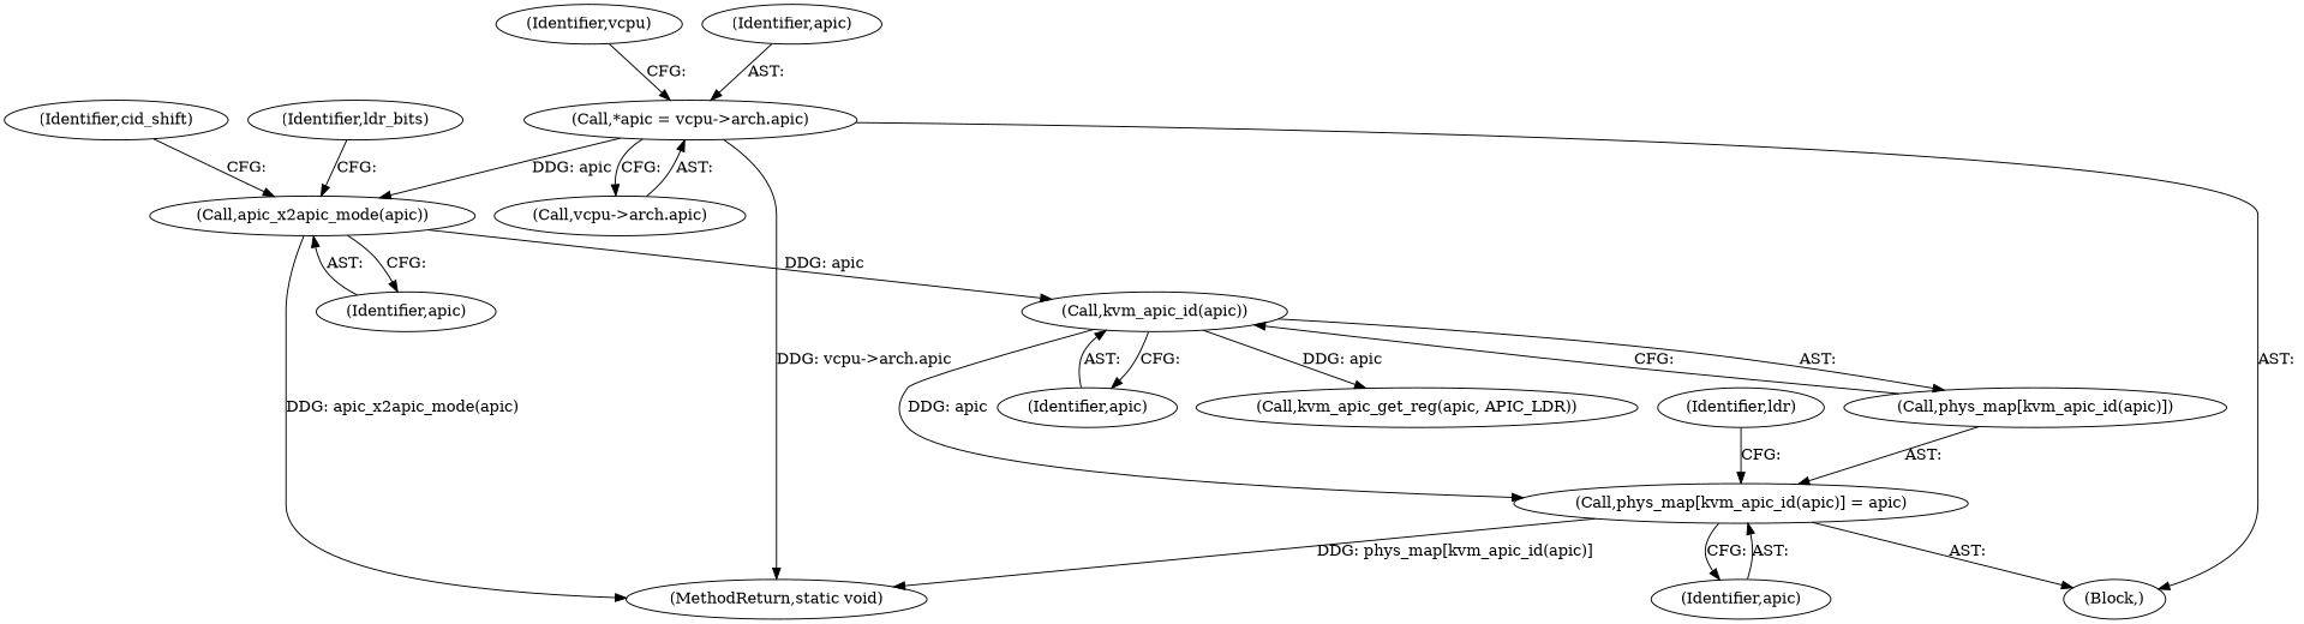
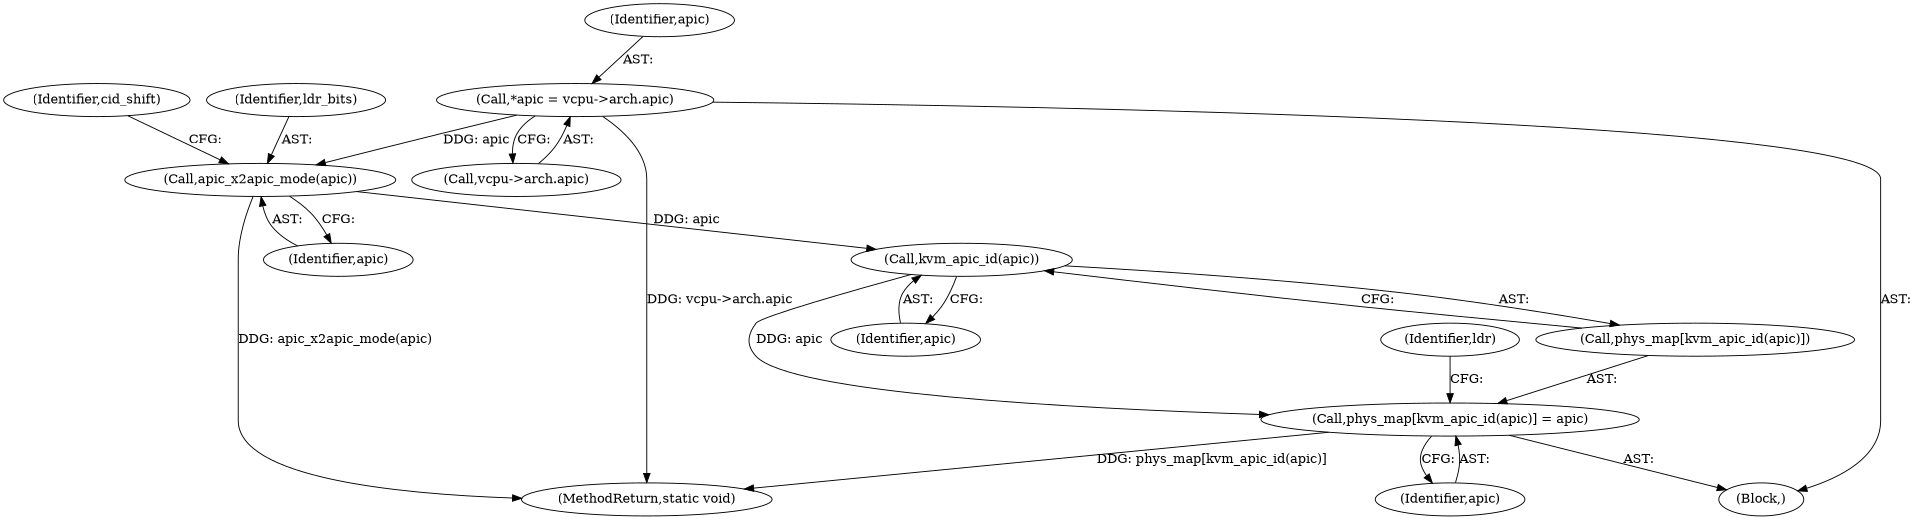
  digraph {
    n1 [label="(Call,phys_map[kvm_apic_id(apic)] = apic)"]
    n2 [label="(Identifier,apic)"]
    n3 [label="(MethodReturn,static void)"]
    n4 [label="(Block,)"]
    n5 [label="(Call,kvm_apic_id(apic))"]
    n6 [label="(Call,phys_map[kvm_apic_id(apic)])"]
-   n7 [label="(Call,kvm_apic_get_reg(apic, APIC_LDR))"]
    n8 [label="(Identifier,apic)"]
    n9 [label="(Call,apic_x2apic_mode(apic))"]
    n10 [label="(Identifier,apic)"]
    n11 [label="(Call,*apic = vcpu->arch.apic)"]
    n12 [label="(Call,vcpu->arch.apic)"]
-   n13 [label="(Identifier,vcpu)"]
    n14 [label="(Identifier,ldr)"]
    n15 [label="(Identifier,cid_shift)"]
    n16 [label="(Identifier,apic)"]
    n17 [label="(Identifier,ldr_bits)"]
    n1 -> n2 [label="CFG: "]
    n1 -> n3 [label="DDG: phys_map[kvm_apic_id(apic)]"]
    n1 -> n4 [label="AST: "]
    n2 -> n1 [label="AST: "]
    n5 -> n1 [label="DDG: apic"]
    n5 -> n6 [label="AST: "]
-   n5 -> n7 [label="DDG: apic"]
    n5 -> n8 [label="CFG: "]
    n6 -> n1 [label="AST: "]
    n6 -> n5 [label="CFG: "]
    n8 -> n5 [label="AST: "]
    n9 -> n3 [label="DDG: apic_x2apic_mode(apic)"]
    n9 -> n5 [label="DDG: apic"]
    n9 -> n10 [label="CFG: "]
    n10 -> n9 [label="AST: "]
    n11 -> n3 [label="DDG: vcpu->arch.apic"]
    n11 -> n4 [label="AST: "]
    n11 -> n9 [label="DDG: apic"]
    n11 -> n12 [label="CFG: "]
    n12 -> n11 [label="AST: "]
-   n13 -> n11 [label="CFG: "]
    n14 -> n1 [label="CFG: "]
    n15 -> n9 [label="CFG: "]
    n16 -> n11 [label="AST: "]
-   n17 -> n9 [label="CFG: "]
+   n17 -> n9 [label="AST: "]
  }
